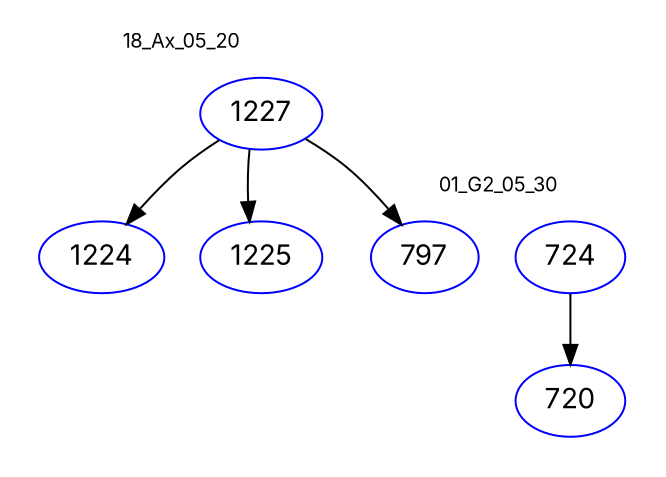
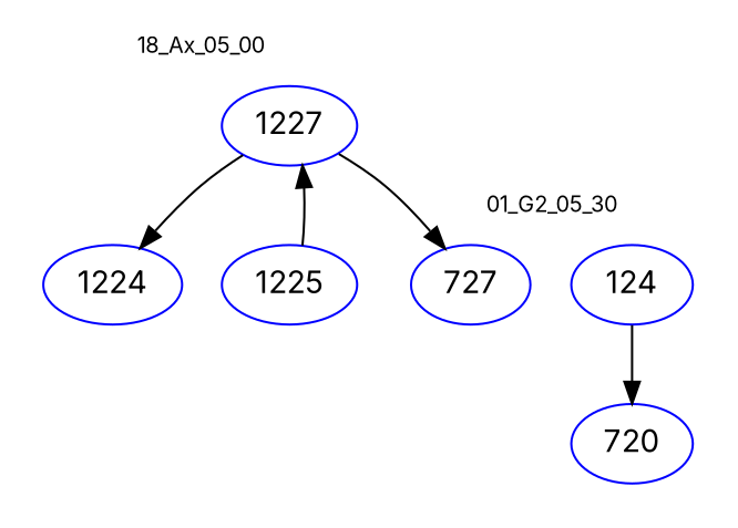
  digraph {
    fontname=Inter
    node [color=blue fontname=Inter]
    edge [color=black fontname=Inter]
    n1 [label=1227]
    n2 [label=1224]
    n3 [label=1225]
-   n4 [label=724]
+   n4 [label=124]
    n5 [label=720]
-   n6 [label=797]
+   n6 [label=727]
    subgraph cluster_1 {
      color=white
      fontsize=10
-     label="18_Ax_05_20"
+     label="18_Ax_05_00"
      n1
      n2
      n3
    }
    subgraph cluster_2 {
      color=white
      fontsize=10
      label="01_G2_05_30"
      n4
      n5
      n6
    }
    n1 -> n2
-   n1 -> n3
+   n3 -> n1
    n1 -> n6
    n4 -> n5
  }
